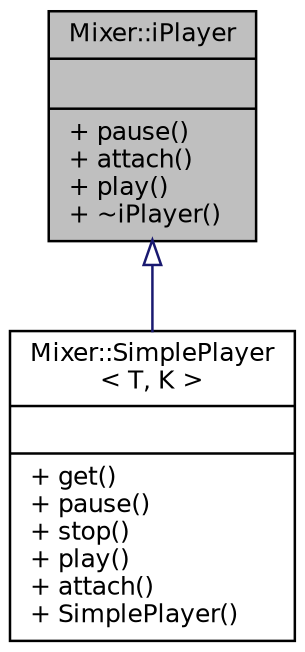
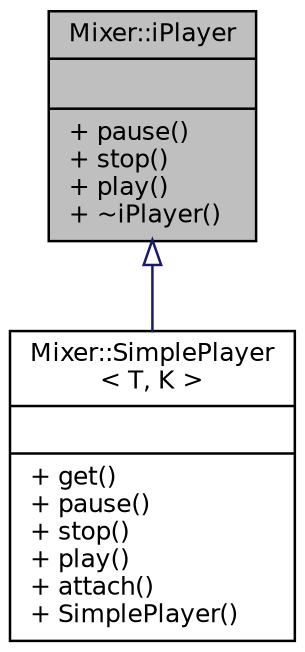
  digraph {
    node [color=black fontname=Helvetica fontsize=10 shape=record]
-   n1 [fillcolor=grey75 fontcolor=black height=0.2 label="{Mixer::iPlayer\n||+ pause()\l+ attach()\l+ play()\l+ ~iPlayer()\l}" style=filled width=0.4]
+   n1 [fillcolor=grey75 fontcolor=black height=0.2 label="{Mixer::iPlayer\n||+ pause()\l+ stop()\l+ play()\l+ ~iPlayer()\l}" style=filled width=0.4]
    n2 [height=0.2 label="{Mixer::SimplePlayer\l\< T, K \>\n||+ get()\l+ pause()\l+ stop()\l+ play()\l+ attach()\l+ SimplePlayer()\l}" width=0.4]
    n1 -> n2 [arrowtail=onormal color=midnightblue dir=back fontname=Helvetica fontsize=10 labelfontname=Helvetica labelfontsize=10 style=solid]
  }
